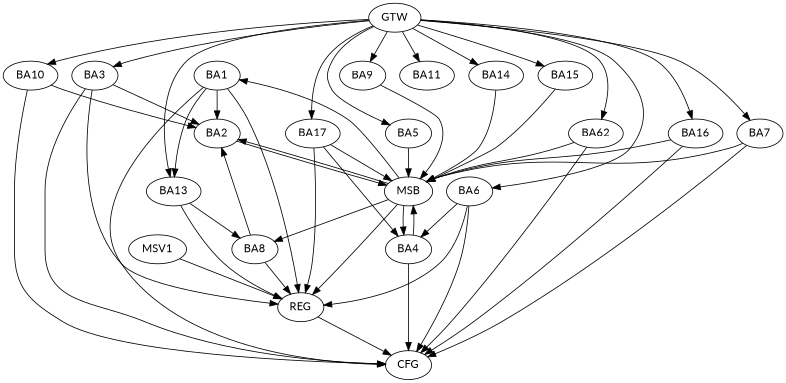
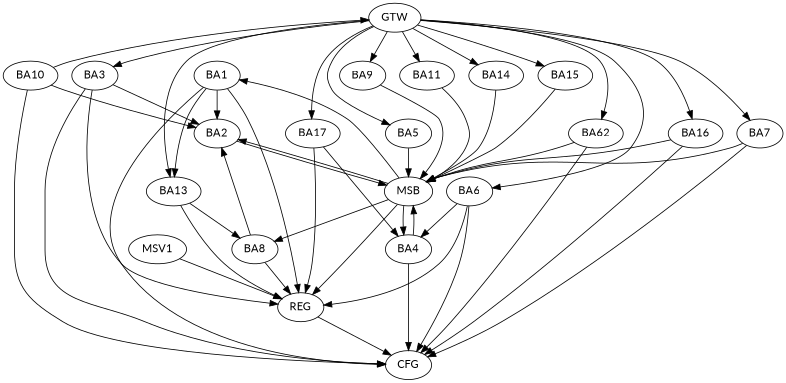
  strict digraph {
    fontname=Lato
    node [fontname=Lato]
    edge [fontname=Lato]
    n1 [label=BA1]
    n2 [label=BA2]
    n3 [label=REG]
    n4 [label=CFG]
    n5 [label=BA13]
    n6 [label=MSB]
    n7 [label=MSV1]
    n8 [label=BA4]
    n9 [label=BA8]
    n10 [label=BA3]
    n11 [label=BA5]
    n12 [label=BA6]
    n13 [label=BA7]
    n14 [label=BA9]
    n15 [label=BA10]
    n16 [label=BA11]
    n17 [label=BA62]
    n18 [label=BA14]
    n19 [label=BA15]
    n20 [label=BA16]
    n21 [label=BA17]
    n22 [label=GTW]
    n1 -> n2
    n1 -> n3
    n1 -> n4
    n1 -> n5
    n2 -> n6
    n3 -> n4
    n5 -> n3
    n5 -> n9
    n6 -> n1
    n6 -> n2
    n6 -> n3
    n6 -> n8
    n6 -> n9
    n7 -> n3
    n8 -> n4
    n8 -> n6
    n9 -> n2
    n9 -> n3
    n10 -> n2
    n10 -> n3
    n10 -> n4
    n11 -> n6
    n12 -> n3
    n12 -> n4
    n12 -> n8
    n13 -> n4
    n13 -> n6
    n14 -> n6
    n15 -> n2
    n15 -> n4
-   n21 -> n6
+   n16 -> n6
    n17 -> n4
    n17 -> n6
    n18 -> n6
    n19 -> n6
    n20 -> n4
    n20 -> n6
    n21 -> n3
    n21 -> n8
    n22 -> n5
    n22 -> n10
    n22 -> n11
    n22 -> n12
    n22 -> n13
    n22 -> n14
-   n22 -> n15
+   n15 -> n22
    n22 -> n16
    n22 -> n17
    n22 -> n18
    n22 -> n19
    n22 -> n20
    n22 -> n21
  }
